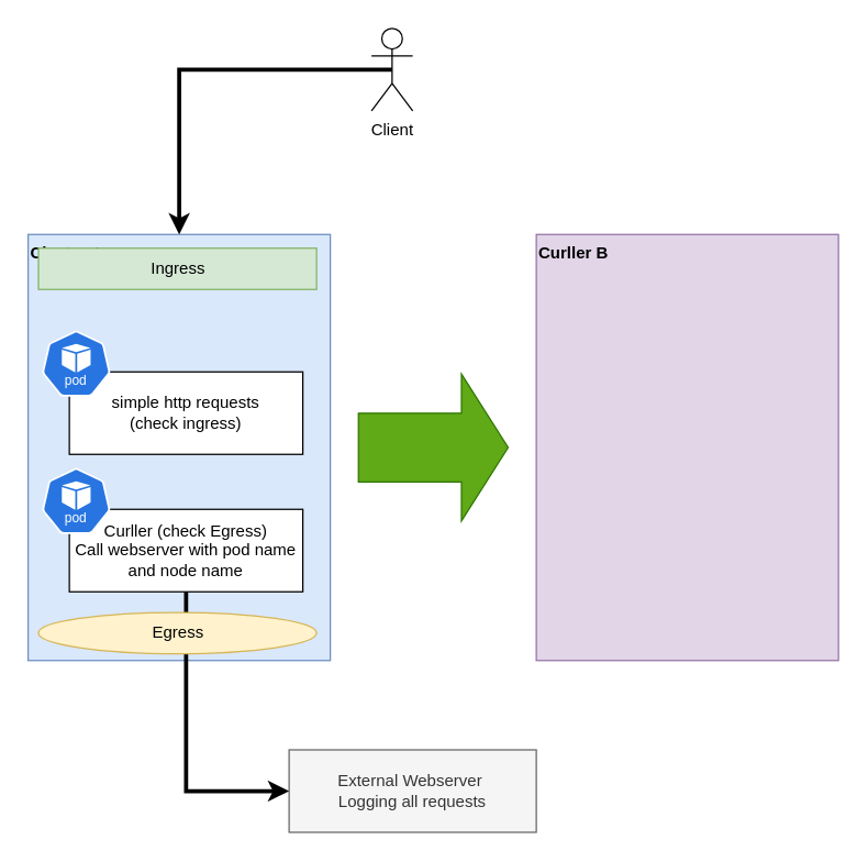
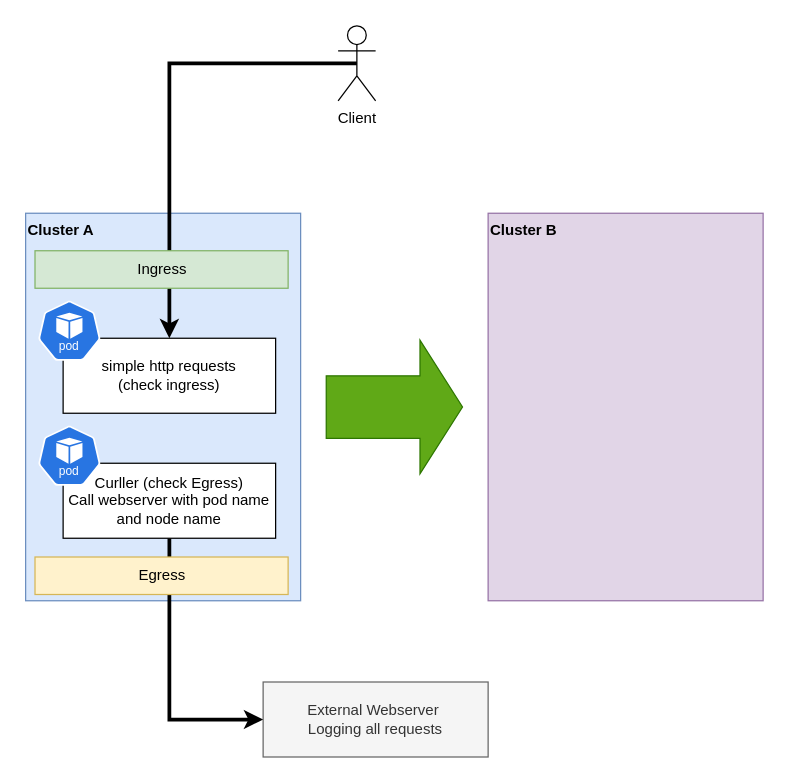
  <mxCell id="0" />
  <mxCell id="1" parent="0" />
  <mxCell id="2" value="Cluster A" style="rounded=0;whiteSpace=wrap;html=1;verticalAlign=top;fontStyle=1;fillColor=#dae8fc;strokeColor=#6c8ebf;align=left;" vertex="1" parent="1"><mxGeometry x="20" y="170" width="220" height="310" as="geometry" /></mxCell>
- <mxCell id="3" value="Curller B" style="rounded=0;whiteSpace=wrap;html=1;verticalAlign=top;fontStyle=1;fillColor=#e1d5e7;strokeColor=#9673a6;align=left;" vertex="1" parent="1"><mxGeometry x="390" y="170" width="220" height="310" as="geometry" /></mxCell>
+ <mxCell id="3" value="Cluster B" style="rounded=0;whiteSpace=wrap;html=1;verticalAlign=top;fontStyle=1;fillColor=#e1d5e7;strokeColor=#9673a6;align=left;" vertex="1" parent="1"><mxGeometry x="390" y="170" width="220" height="310" as="geometry" /></mxCell>
  <mxCell id="4" value="External Webserver&amp;nbsp;&lt;div&gt;Logging all requests&lt;/div&gt;" style="rounded=0;whiteSpace=wrap;html=1;fillColor=#f5f5f5;fontColor=#333333;strokeColor=#666666;" vertex="1" parent="1"><mxGeometry x="210" y="545" width="180" height="60" as="geometry" /></mxCell>
  <mxCell id="5" style="edgeStyle=orthogonalEdgeStyle;rounded=0;orthogonalLoop=1;jettySize=auto;html=1;exitX=0.5;exitY=1;exitDx=0;exitDy=0;entryX=0;entryY=0.5;entryDx=0;entryDy=0;strokeWidth=3;" edge="1" parent="1" source="6" target="4"><mxGeometry relative="1" as="geometry" /></mxCell>
  <mxCell id="6" value="Curller (check Egress)&lt;div&gt;Call webserver with pod name and node name&lt;/div&gt;" style="rounded=0;whiteSpace=wrap;html=1;" vertex="1" parent="1"><mxGeometry x="50" y="370" width="170" height="60" as="geometry" /></mxCell>
  <mxCell id="7" value="" style="aspect=fixed;sketch=0;html=1;dashed=0;whitespace=wrap;verticalLabelPosition=bottom;verticalAlign=top;fillColor=#2875E2;strokeColor=#ffffff;points=[[0.005,0.63,0],[0.1,0.2,0],[0.9,0.2,0],[0.5,0,0],[0.995,0.63,0],[0.72,0.99,0],[0.5,1,0],[0.28,0.99,0]];shape=mxgraph.kubernetes.icon2;kubernetesLabel=1;prIcon=pod" vertex="1" parent="1"><mxGeometry x="30" y="340" width="50" height="48" as="geometry" /></mxCell>
  <mxCell id="8" value="simple http requests &lt;br&gt;(check ingress)" style="rounded=0;whiteSpace=wrap;html=1;" vertex="1" parent="1"><mxGeometry x="50" y="270" width="170" height="60" as="geometry" /></mxCell>
  <mxCell id="9" value="" style="aspect=fixed;sketch=0;html=1;dashed=0;whitespace=wrap;verticalLabelPosition=bottom;verticalAlign=top;fillColor=#2875E2;strokeColor=#ffffff;points=[[0.005,0.63,0],[0.1,0.2,0],[0.9,0.2,0],[0.5,0,0],[0.995,0.63,0],[0.72,0.99,0],[0.5,1,0],[0.28,0.99,0]];shape=mxgraph.kubernetes.icon2;kubernetesLabel=1;prIcon=pod" vertex="1" parent="1"><mxGeometry x="30" y="240" width="50" height="48" as="geometry" /></mxCell>
- <mxCell id="10" value="Egress" style="ellipse;whiteSpace=wrap;html=1;fillColor=#fff2cc;strokeColor=#d6b656;" vertex="1" parent="1"><mxGeometry x="27.5" y="445" width="202.5" height="30" as="geometry" /></mxCell>
- <mxCell id="11" style="edgeStyle=orthogonalEdgeStyle;rounded=0;orthogonalLoop=1;jettySize=auto;html=1;exitX=0.5;exitY=0.5;exitDx=0;exitDy=0;exitPerimeter=0;fontSize=11;strokeWidth=3;" edge="1" parent="1" source="12" target="2"><mxGeometry relative="1" as="geometry" /></mxCell>
+ <mxCell id="10" value="Egress" style="rounded=0;whiteSpace=wrap;html=1;fillColor=#fff2cc;strokeColor=#d6b656;" vertex="1" parent="1"><mxGeometry x="27.5" y="445" width="202.5" height="30" as="geometry" /></mxCell>
+ <mxCell id="11" style="edgeStyle=orthogonalEdgeStyle;rounded=0;orthogonalLoop=1;jettySize=auto;html=1;exitX=0.5;exitY=0.5;exitDx=0;exitDy=0;exitPerimeter=0;entryX=0.5;entryY=0;entryDx=0;entryDy=0;fontSize=11;strokeWidth=3;" edge="1" parent="1" source="12" target="8"><mxGeometry relative="1" as="geometry" /></mxCell>
  <mxCell id="12" value="Client" style="shape=umlActor;verticalLabelPosition=bottom;verticalAlign=top;html=1;outlineConnect=0;" vertex="1" parent="1"><mxGeometry x="270" y="20" width="30" height="60" as="geometry" /></mxCell>
- <mxCell id="13" value="Ingress" style="rounded=0;whiteSpace=wrap;html=1;fillColor=#d5e8d4;strokeColor=#82b366;" vertex="1" parent="1"><mxGeometry x="27.5" y="180" width="202.5" height="30" as="geometry" /></mxCell>
+ <mxCell id="13" value="Ingress" style="rounded=0;whiteSpace=wrap;html=1;fillColor=#d5e8d4;strokeColor=#82b366;" vertex="1" parent="1"><mxGeometry x="27.5" y="200" width="202.5" height="30" as="geometry" /></mxCell>
  <mxCell id="14" value="" style="shape=flexArrow;endArrow=classic;html=1;rounded=0;endWidth=56;endSize=11;width=50;fillColor=#60a917;strokeColor=#2D7600;" edge="1" parent="1"><mxGeometry width="50" height="50" relative="1" as="geometry"><mxPoint x="260" y="325" as="sourcePoint" /><mxPoint x="370" y="325" as="targetPoint" /></mxGeometry></mxCell>
